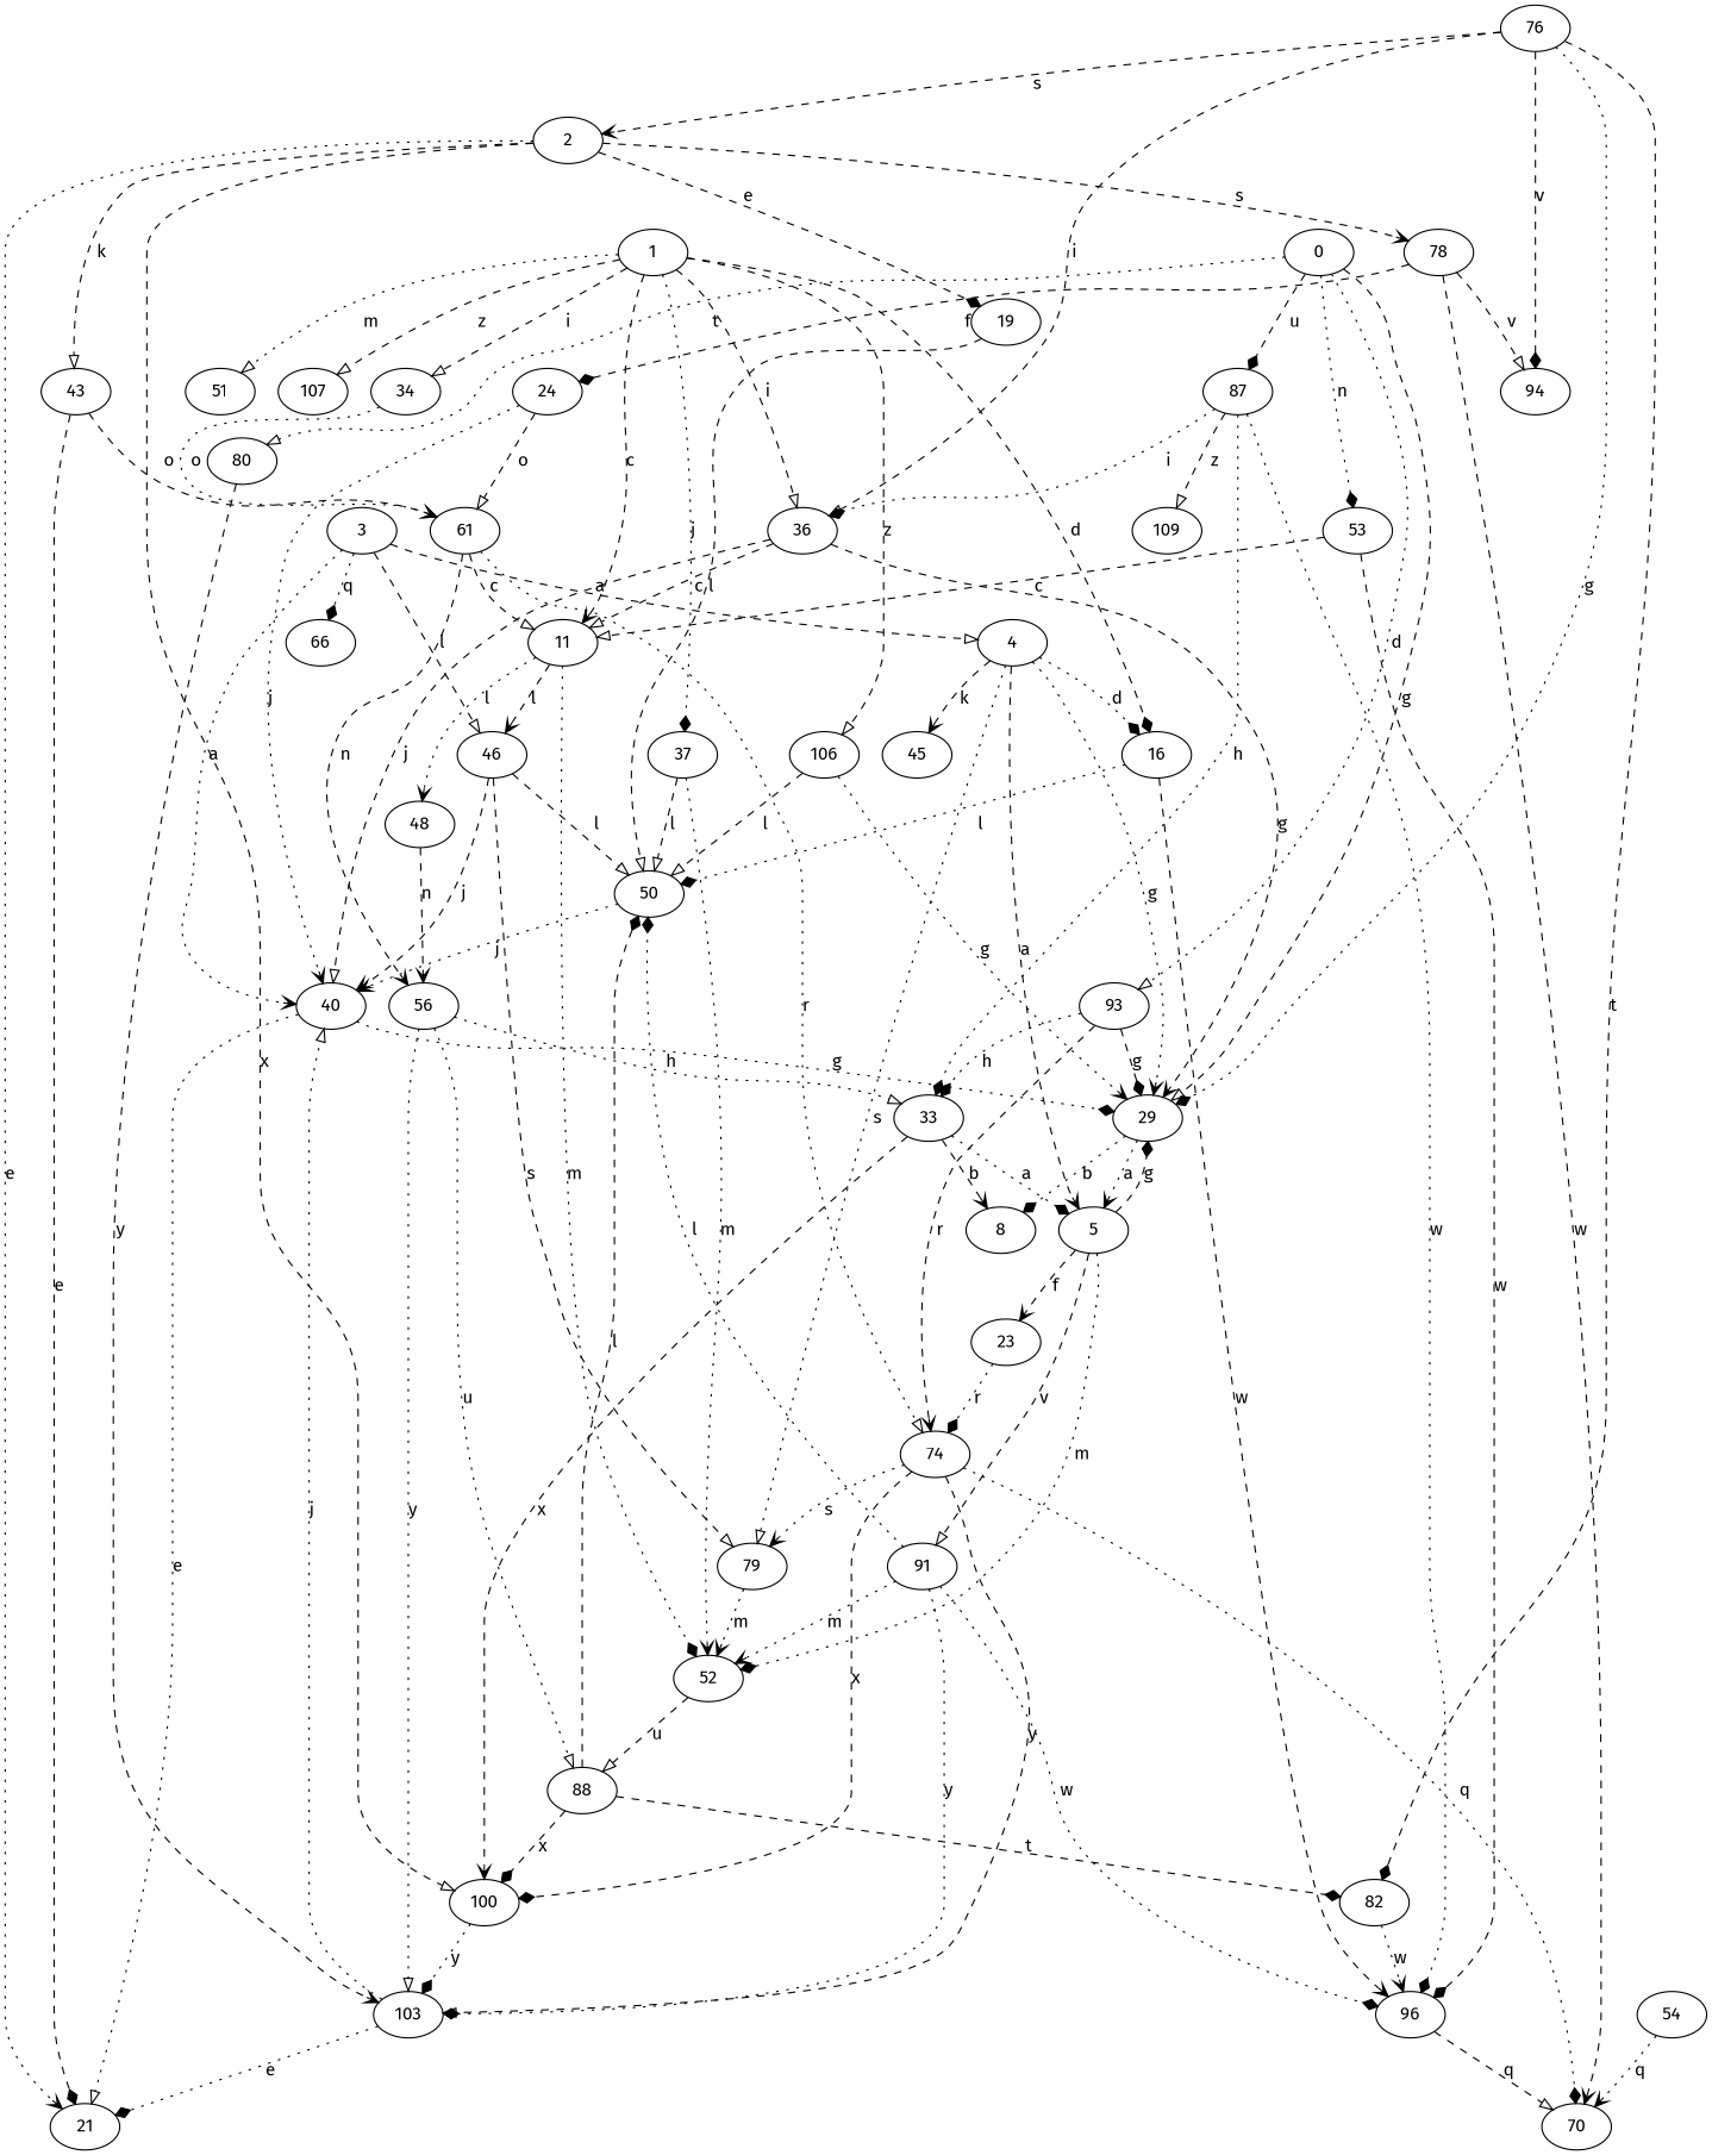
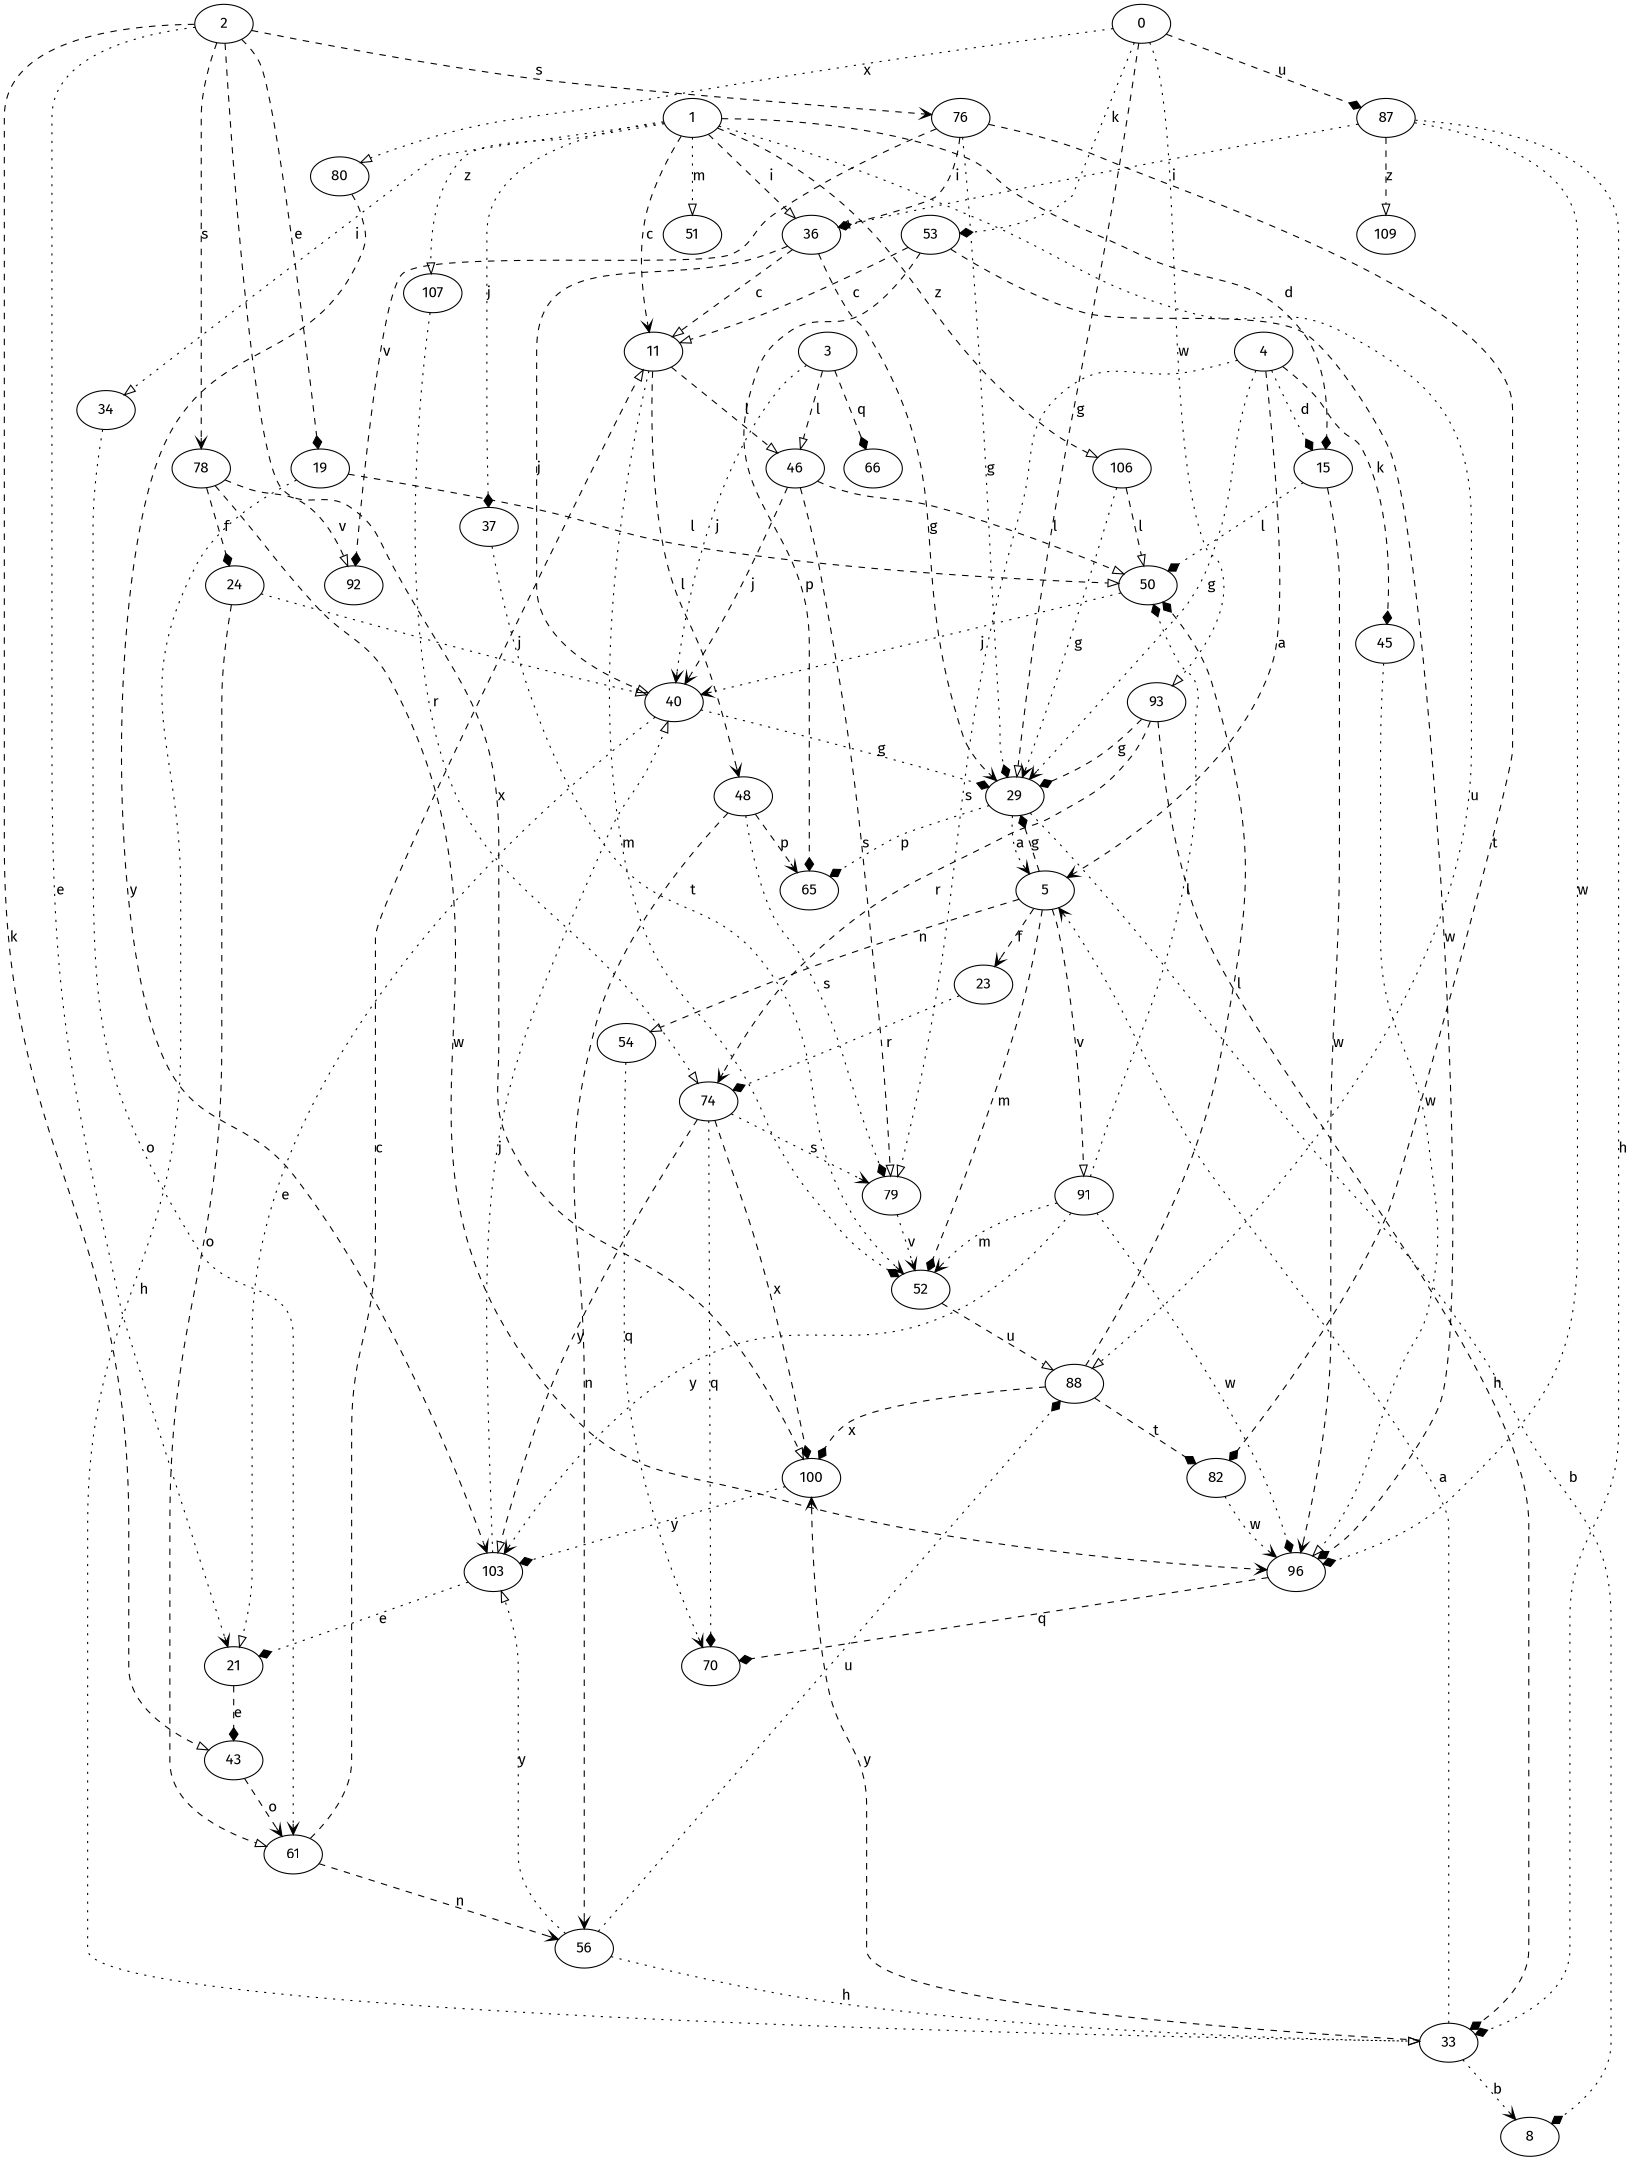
  strict digraph {
    fontname="Fira Sans"
    node [fontname="Fira Sans"]
    edge [arrowhead=diamond fontname="Fira Sans" style=dashed]
    1
    11
-   15 [label=16]
+   15
    34
    36
    37
    51
    88
    106
    107
    46
    52
    48
    50
    96
    61
    40
    29
    100
    82
    74
    2
    19
    21
    43
    76
    78
    33
-   92 [label=94]
+   92
    24
    103
    3
    4
    66
    5
    45
    79
    23
    54
    91
    8
+   65
    70
    0
    53
    80
    87
    93
    109
    56
    1 -> 11 [arrowhead=vee label=c]
    1 -> 15 [label=d]
-   1 -> 34 [arrowhead=onormal label=i]
+   1 -> 34 [arrowhead=onormal label=i style=dotted]
    1 -> 36 [arrowhead=onormal label=i]
    1 -> 37 [label=j style=dotted]
    1 -> 51 [arrowhead=onormal label=m style=dotted]
+   1 -> 88 [arrowhead=onormal label=u style=dotted]
    1 -> 106 [arrowhead=onormal label=z]
-   1 -> 107 [arrowhead=onormal label=z]
-   11 -> 46 [arrowhead=vee label=l]
+   1 -> 107 [arrowhead=onormal label=z style=dotted]
+   11 -> 46 [arrowhead=onormal label=l]
    11 -> 52 [label=m style=dotted]
-   11 -> 48 [arrowhead=vee label=l style=dotted]
+   11 -> 48 [arrowhead=vee label=l]
    15 -> 50 [label=l style=dotted]
    15 -> 96 [arrowhead=vee label=w]
    34 -> 61 [arrowhead=vee label=o style=dotted]
    36 -> 11 [arrowhead=onormal label=c]
    36 -> 40 [arrowhead=onormal label=j]
    36 -> 29 [arrowhead=vee label=g]
-   37 -> 52 [arrowhead=vee label=m style=dotted]
-   37 -> 50 [arrowhead=onormal label=l]
+   37 -> 52 [arrowhead=vee label=t style=dotted]
    88 -> 50 [label=l]
    88 -> 100 [label=x]
    88 -> 82 [label=t]
    106 -> 50 [arrowhead=onormal label=l]
    106 -> 29 [arrowhead=vee label=g style=dotted]
-   61 -> 74 [arrowhead=onormal label=r style=dotted]
+   107 -> 74 [arrowhead=onormal label=r style=dotted]
    46 -> 50 [arrowhead=onormal label=l]
    46 -> 40 [arrowhead=vee label=j]
    46 -> 79 [arrowhead=onormal label=s]
    52 -> 88 [arrowhead=onormal label=u]
+   48 -> 79 [label=s style=dotted]
+   48 -> 65 [arrowhead=vee label=p]
    48 -> 56 [arrowhead=vee label=n]
    50 -> 40 [arrowhead=vee label=j style=dotted]
-   96 -> 70 [arrowhead=onormal label=q]
+   96 -> 70 [label=q]
    61 -> 11 [arrowhead=onormal label=c]
    61 -> 56 [arrowhead=vee label=n]
    40 -> 29 [label=g style=dotted]
    40 -> 21 [arrowhead=onormal label=e style=dotted]
    29 -> 5 [arrowhead=vee label=a style=dotted]
    29 -> 8 [label=b style=dotted]
+   29 -> 65 [label=p style=dotted]
    100 -> 103 [label=y style=dotted]
    82 -> 96 [arrowhead=vee label=w style=dotted]
    74 -> 100 [label=x]
    74 -> 103 [arrowhead=onormal label=y]
    74 -> 79 [arrowhead=vee label=s style=dotted]
    74 -> 70 [label=q style=dotted]
    2 -> 100 [arrowhead=onormal label=x]
    2 -> 19 [label=e]
    2 -> 21 [arrowhead=vee label=e style=dotted]
    2 -> 43 [arrowhead=onormal label=k]
-   76 -> 2 [arrowhead=vee label=s]
+   2 -> 76 [arrowhead=vee label=s]
    2 -> 78 [arrowhead=vee label=s]
    19 -> 50 [arrowhead=onormal label=l]
+   19 -> 33 [arrowhead=onormal label=h style=dotted]
    43 -> 61 [arrowhead=vee label=o]
-   43 -> 21 [label=e]
+   21 -> 43 [label=e]
    76 -> 36 [arrowhead=onormal label=i]
    76 -> 29 [label=g style=dotted]
    76 -> 82 [label=t]
    76 -> 92 [label=v]
-   78 -> 70 [arrowhead=vee label=w]
+   78 -> 96 [arrowhead=vee label=w]
    78 -> 92 [arrowhead=onormal label=v]
    78 -> 24 [label=f]
-   33 -> 100 [arrowhead=vee label=x]
-   33 -> 5 [label=a style=dotted]
-   33 -> 8 [arrowhead=vee label=b]
+   33 -> 100 [arrowhead=vee label=y]
+   33 -> 5 [arrowhead=vee label=a style=dotted]
+   33 -> 8 [arrowhead=vee label=b style=dotted]
    24 -> 61 [arrowhead=onormal label=o]
-   24 -> 40 [arrowhead=vee label=j style=dotted]
+   24 -> 40 [arrowhead=onormal label=j style=dotted]
    103 -> 40 [arrowhead=onormal label=j style=dotted]
    103 -> 21 [label=e style=dotted]
    3 -> 46 [arrowhead=onormal label=l]
-   3 -> 40 [arrowhead=vee label=a style=dotted]
-   3 -> 4 [arrowhead=onormal label=a]
-   3 -> 66 [label=q style=dotted]
+   3 -> 40 [arrowhead=vee label=j style=dotted]
+   3 -> 66 [label=q]
    4 -> 15 [label=d style=dotted]
    4 -> 29 [arrowhead=vee label=g style=dotted]
    4 -> 5 [arrowhead=vee label=a]
-   4 -> 45 [arrowhead=vee label=k]
+   4 -> 45 [label=k]
    4 -> 79 [arrowhead=onormal label=s style=dotted]
-   5 -> 52 [label=m style=dotted]
+   5 -> 52 [label=m]
    5 -> 29 [label=g]
    5 -> 23 [arrowhead=vee label=f]
+   5 -> 54 [arrowhead=onormal label=n]
    5 -> 91 [arrowhead=onormal label=v]
-   79 -> 52 [arrowhead=vee label=m style=dotted]
+   45 -> 96 [arrowhead=onormal label=w style=dotted]
+   79 -> 52 [arrowhead=vee label=v style=dotted]
    23 -> 74 [label=r style=dotted]
    54 -> 70 [arrowhead=vee label=q style=dotted]
    91 -> 52 [arrowhead=vee label=m style=dotted]
    91 -> 50 [label=l style=dotted]
    91 -> 96 [label=w style=dotted]
-   91 -> 103 [label=y style=dotted]
+   91 -> 103 [arrowhead=vee label=y style=dotted]
    0 -> 29 [arrowhead=onormal label=g]
-   0 -> 53 [label=n style=dotted]
-   0 -> 80 [arrowhead=onormal label=t style=dotted]
+   0 -> 53 [label=k style=dotted]
+   0 -> 80 [arrowhead=onormal label=x style=dotted]
    0 -> 87 [label=u]
-   0 -> 93 [arrowhead=onormal label=d style=dotted]
+   0 -> 93 [arrowhead=onormal label=w style=dotted]
    53 -> 11 [arrowhead=onormal label=c]
    53 -> 96 [label=w]
+   53 -> 65 [label=p]
    80 -> 103 [arrowhead=vee label=y]
    87 -> 36 [label=i style=dotted]
    87 -> 96 [label=w style=dotted]
    87 -> 33 [label=h style=dotted]
    87 -> 109 [arrowhead=onormal label=z]
    93 -> 29 [label=g]
    93 -> 74 [arrowhead=vee label=r]
-   93 -> 33 [label=h style=dotted]
-   56 -> 88 [arrowhead=onormal label=u style=dotted]
+   93 -> 33 [label=h]
+   56 -> 88 [label=u style=dotted]
    56 -> 33 [arrowhead=onormal label=h style=dotted]
    56 -> 103 [arrowhead=onormal label=y style=dotted]
  }
